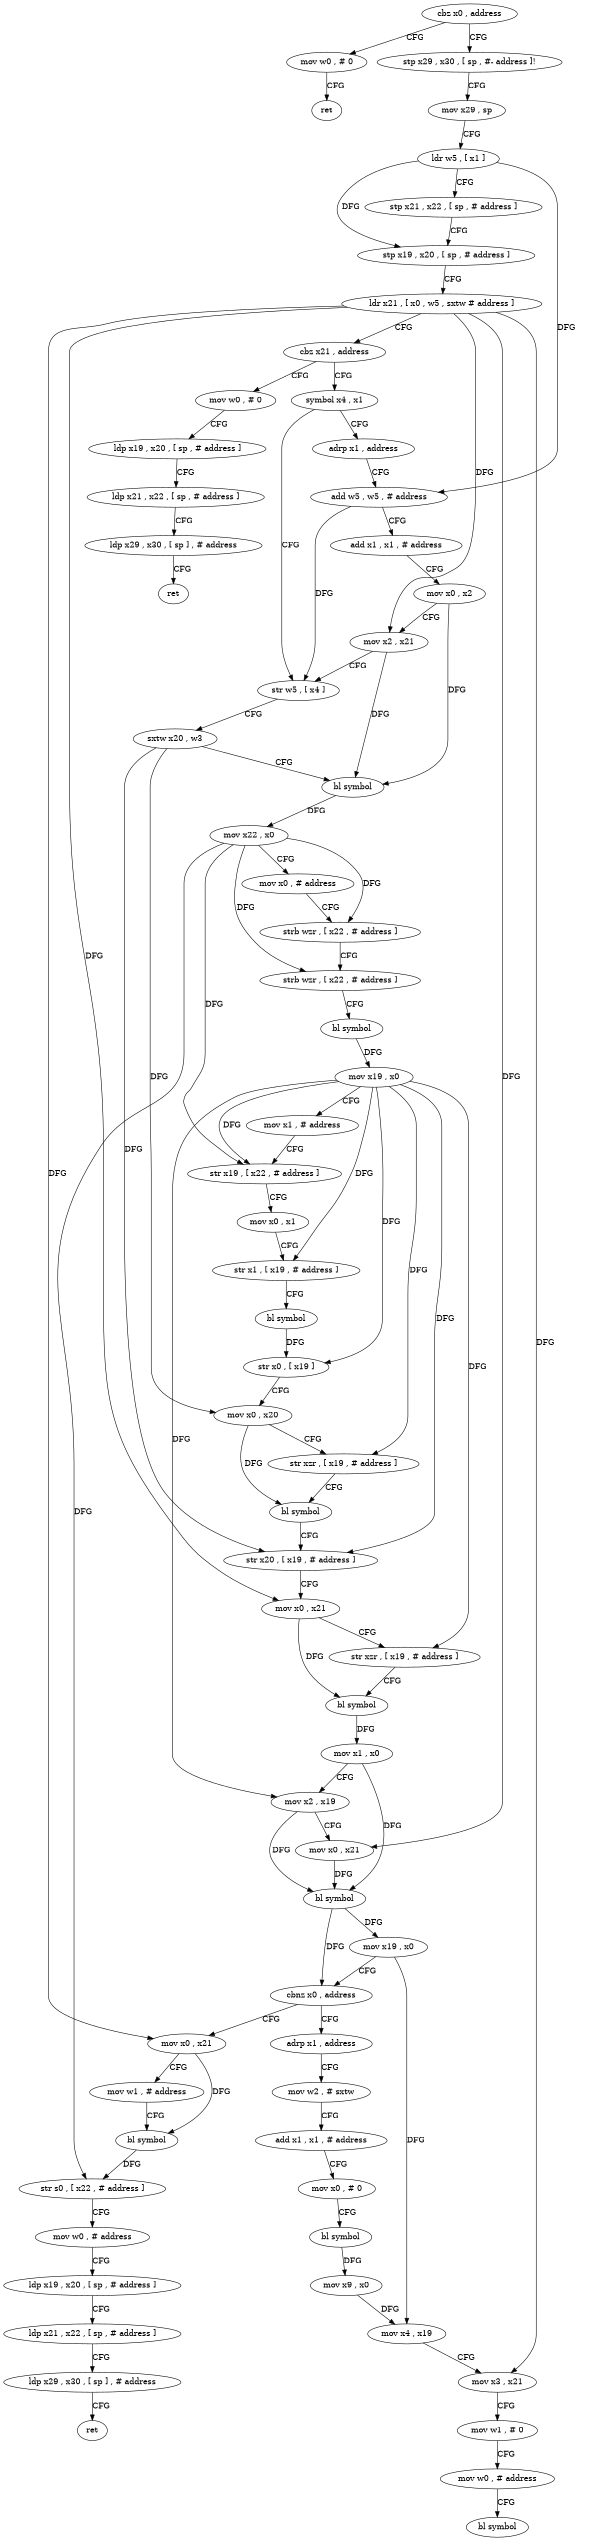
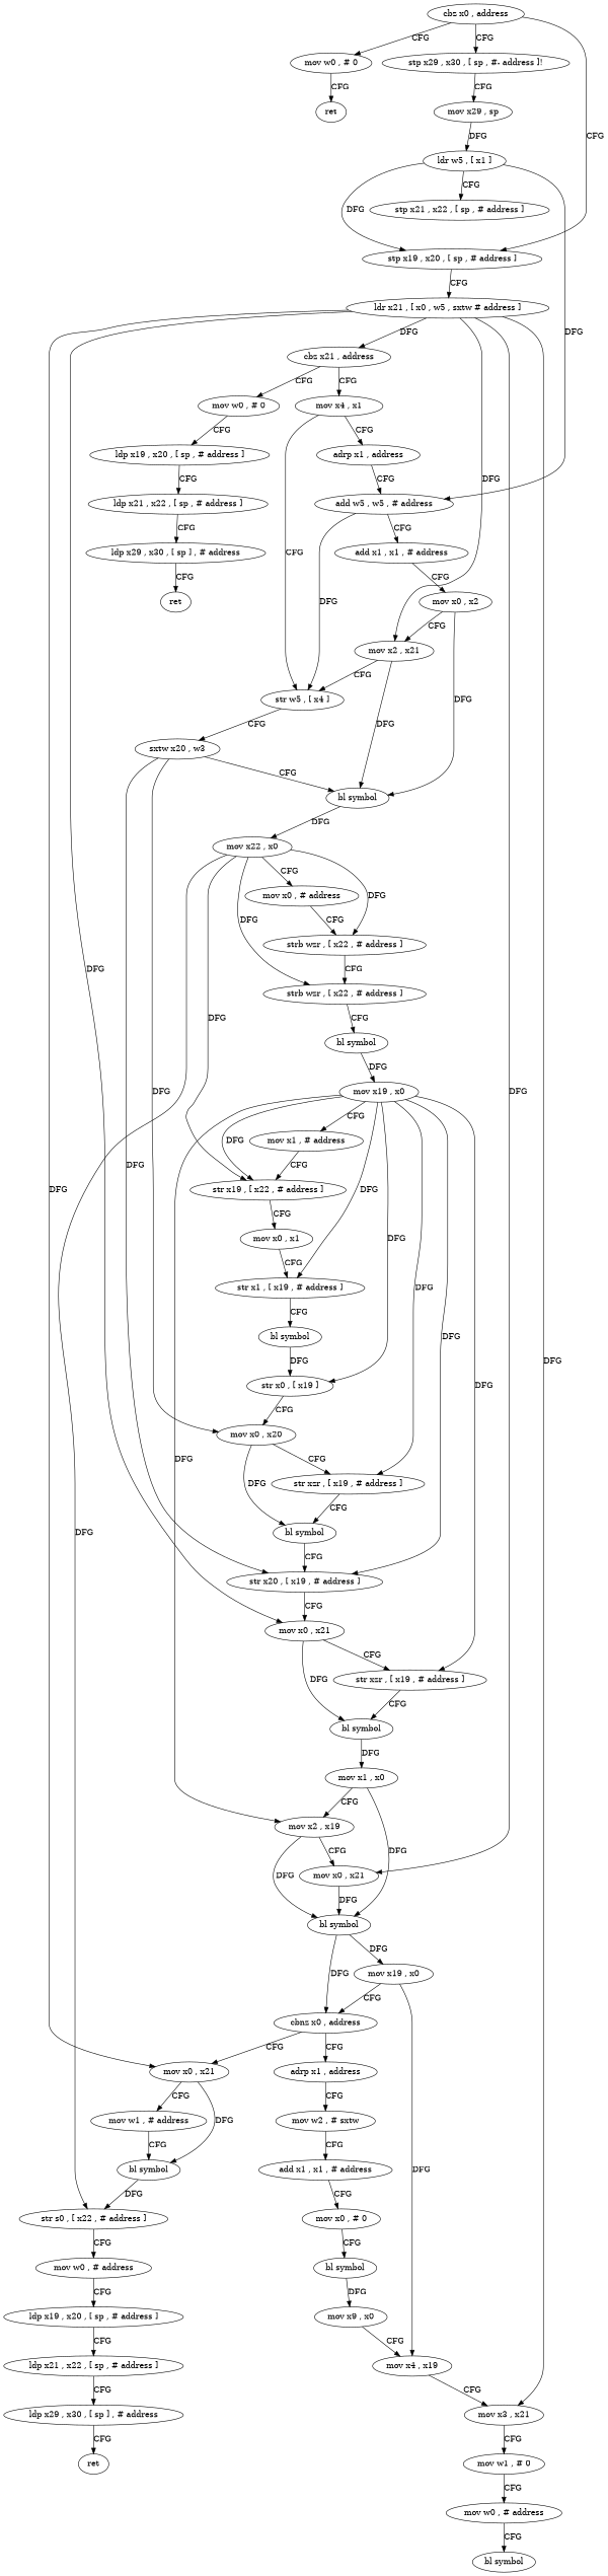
  digraph {
    n1 [label="cbz x0 , address"]
    n2 [label="mov w0 , # 0"]
    n3 [label="stp x29 , x30 , [ sp , #- address ]!"]
    n4 [label=ret]
    n5 [label="mov x29 , sp"]
    n6 [label="ldr w5 , [ x1 ]"]
    n7 [label="stp x21 , x22 , [ sp , # address ]"]
    n8 [label="add w5 , w5 , # address"]
    n9 [label="stp x19 , x20 , [ sp , # address ]"]
    n10 [label="ldr x21 , [ x0 , w5 , sxtw # address ]"]
    n11 [label="cbz x21 , address"]
    n12 [label="mov x2 , x21"]
    n13 [label="mov x0 , x21"]
    n14 [label="mov x0 , x21"]
    n15 [label="mov x0 , x21"]
    n16 [label="mov x3 , x21"]
    n17 [label="str w5 , [ x4 ]"]
    n18 [label="add x1 , x1 , # address"]
    n19 [label="mov w0 , # 0"]
-   n20 [label="symbol x4 , x1"]
+   n20 [label="mov x4 , x1"]
    n21 [label="bl symbol"]
    n22 [label="str xzr , [ x19 , # address ]"]
    n23 [label="bl symbol"]
    n24 [label="bl symbol"]
    n25 [label="mov w1 , # address"]
    n26 [label="bl symbol"]
    n27 [label="mov w1 , # 0"]
    n28 [label="ldp x19 , x20 , [ sp , # address ]"]
    n29 [label="adrp x1 , address"]
    n30 [label="ldp x21 , x22 , [ sp , # address ]"]
    n31 [label="sxtw x20 , w3"]
    n32 [label="ldp x29 , x30 , [ sp ] , # address"]
    n33 [label=ret]
    n34 [label="mov x0 , x2"]
    n35 [label="mov x22 , x0"]
    n36 [label="mov x0 , x20"]
    n37 [label="str x20 , [ x19 , # address ]"]
    n38 [label="str xzr , [ x19 , # address ]"]
    n39 [label="bl symbol"]
    n40 [label="mov x0 , # address"]
    n41 [label="strb wzr , [ x22 , # address ]"]
    n42 [label="strb wzr , [ x22 , # address ]"]
    n43 [label="str x19 , [ x22 , # address ]"]
    n44 [label="str s0 , [ x22 , # address ]"]
    n45 [label="bl symbol"]
    n46 [label="mov x0 , x1"]
    n47 [label="mov w0 , # address"]
    n48 [label="mov x19 , x0"]
    n49 [label="mov x1 , # address"]
    n50 [label="str x1 , [ x19 , # address ]"]
    n51 [label="str x0 , [ x19 ]"]
    n52 [label="mov x2 , x19"]
    n53 [label="bl symbol"]
    n54 [label="mov x1 , x0"]
    n55 [label="mov x19 , x0"]
    n56 [label="cbnz x0 , address"]
    n57 [label="mov x4 , x19"]
    n58 [label="adrp x1 , address"]
    n59 [label="mov w2 , # sxtw"]
    n60 [label="add x1 , x1 , # address"]
    n61 [label="mov x0 , # 0"]
    n62 [label="bl symbol"]
    n63 [label="mov x9 , x0"]
    n64 [label="mov w0 , # address"]
    n65 [label="bl symbol"]
    n66 [label="ldp x19 , x20 , [ sp , # address ]"]
    n67 [label="ldp x21 , x22 , [ sp , # address ]"]
    n68 [label="ldp x29 , x30 , [ sp ] , # address"]
    n69 [label=ret]
    n1 -> n2 [label=CFG]
    n1 -> n3 [label=CFG]
    n2 -> n4 [label=CFG]
    n3 -> n5 [label=CFG]
-   n5 -> n6 [label=CFG]
+   n5 -> n6 [label=DFG]
    n6 -> n7 [label=CFG]
    n6 -> n8 [label=DFG]
    n6 -> n9 [label=DFG]
-   n7 -> n9 [label=CFG]
+   n1 -> n9 [label=CFG]
    n8 -> n17 [label=DFG]
    n8 -> n18 [label=CFG]
    n9 -> n10 [label=CFG]
-   n10 -> n11 [label=CFG]
+   n10 -> n11 [label=DFG]
    n10 -> n12 [label=DFG]
    n10 -> n13 [label=DFG]
    n10 -> n14 [label=DFG]
    n10 -> n15 [label=DFG]
    n10 -> n16 [label=DFG]
    n11 -> n19 [label=CFG]
    n11 -> n20 [label=CFG]
    n12 -> n17 [label=CFG]
    n12 -> n21 [label=DFG]
    n13 -> n22 [label=CFG]
    n13 -> n23 [label=DFG]
    n14 -> n24 [label=DFG]
    n15 -> n25 [label=CFG]
    n15 -> n26 [label=DFG]
    n16 -> n27 [label=CFG]
    n17 -> n31 [label=CFG]
    n18 -> n34 [label=CFG]
    n19 -> n28 [label=CFG]
    n20 -> n17 [label=CFG]
    n20 -> n29 [label=CFG]
    n21 -> n35 [label=DFG]
    n22 -> n23 [label=CFG]
    n23 -> n54 [label=DFG]
    n24 -> n55 [label=DFG]
    n24 -> n56 [label=DFG]
    n25 -> n26 [label=CFG]
    n26 -> n44 [label=DFG]
    n27 -> n64 [label=CFG]
    n28 -> n30 [label=CFG]
    n29 -> n8 [label=CFG]
    n30 -> n32 [label=CFG]
    n31 -> n21 [label=CFG]
    n31 -> n36 [label=DFG]
    n31 -> n37 [label=DFG]
    n32 -> n33 [label=CFG]
    n34 -> n12 [label=CFG]
    n34 -> n21 [label=DFG]
    n35 -> n40 [label=CFG]
    n35 -> n41 [label=DFG]
    n35 -> n42 [label=DFG]
    n35 -> n43 [label=DFG]
    n35 -> n44 [label=DFG]
    n36 -> n38 [label=CFG]
    n36 -> n39 [label=DFG]
    n37 -> n13 [label=CFG]
    n38 -> n39 [label=CFG]
    n39 -> n37 [label=CFG]
    n40 -> n41 [label=CFG]
    n41 -> n42 [label=CFG]
    n42 -> n45 [label=CFG]
    n43 -> n46 [label=CFG]
    n44 -> n47 [label=CFG]
    n45 -> n48 [label=DFG]
    n46 -> n50 [label=CFG]
    n47 -> n66 [label=CFG]
    n48 -> n22 [label=DFG]
    n48 -> n37 [label=DFG]
    n48 -> n38 [label=DFG]
    n48 -> n43 [label=DFG]
    n48 -> n49 [label=CFG]
    n48 -> n50 [label=DFG]
    n48 -> n51 [label=DFG]
    n48 -> n52 [label=DFG]
    n49 -> n43 [label=CFG]
    n50 -> n53 [label=CFG]
    n51 -> n36 [label=CFG]
    n52 -> n14 [label=CFG]
    n52 -> n24 [label=DFG]
    n53 -> n51 [label=DFG]
    n54 -> n24 [label=DFG]
    n54 -> n52 [label=CFG]
    n55 -> n56 [label=CFG]
    n55 -> n57 [label=DFG]
    n56 -> n15 [label=CFG]
    n56 -> n58 [label=CFG]
    n57 -> n16 [label=CFG]
    n58 -> n59 [label=CFG]
    n59 -> n60 [label=CFG]
    n60 -> n61 [label=CFG]
    n61 -> n62 [label=CFG]
    n62 -> n63 [label=DFG]
-   n63 -> n57 [label=DFG]
+   n63 -> n57 [label=CFG]
    n64 -> n65 [label=CFG]
    n66 -> n67 [label=CFG]
    n67 -> n68 [label=CFG]
    n68 -> n69 [label=CFG]
  }
